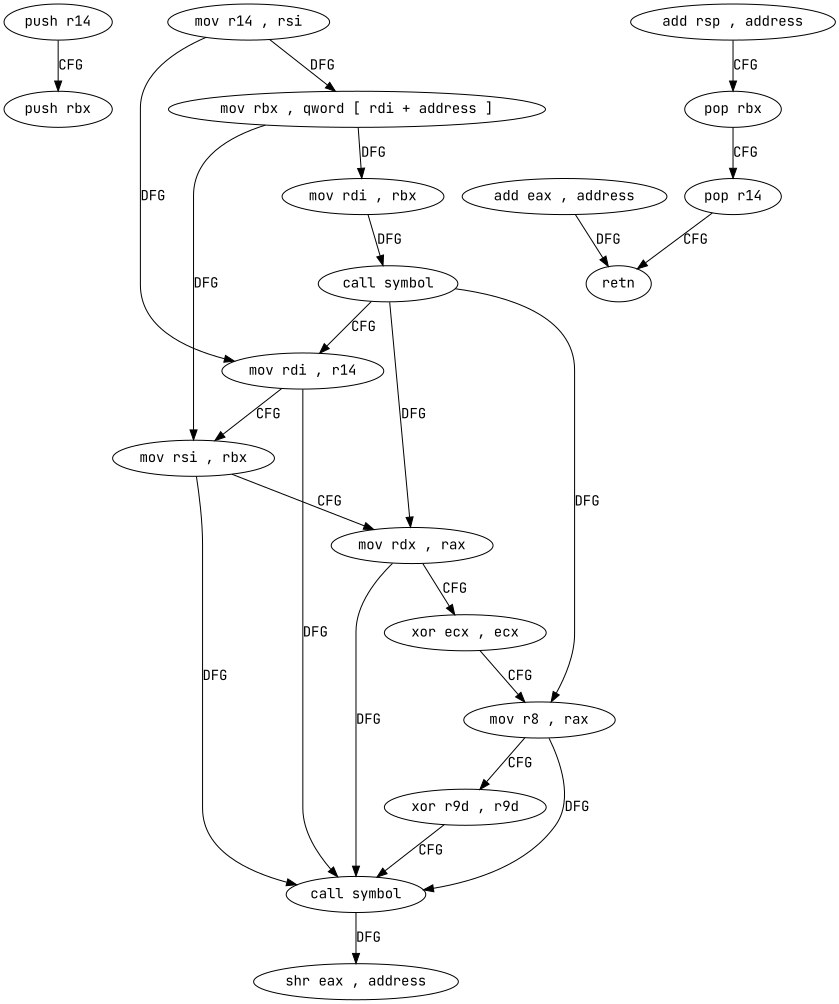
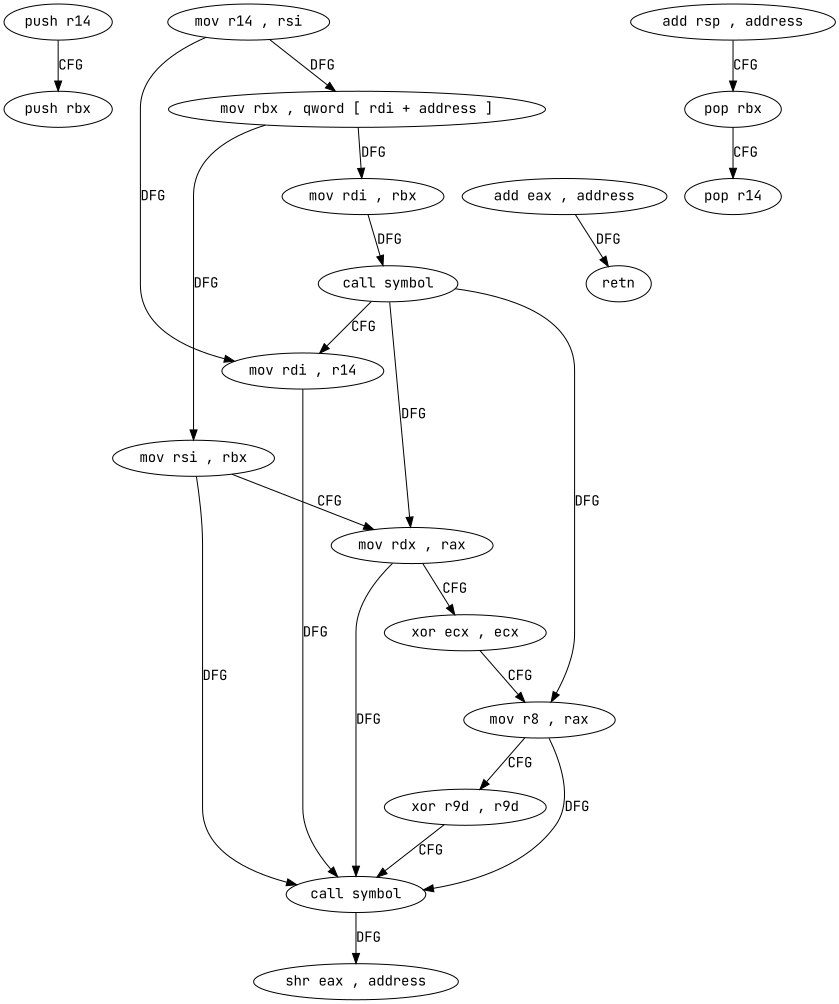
  digraph {
    fontname="JetBrains Mono"
    node [fontname="JetBrains Mono"]
    edge [fontname="JetBrains Mono"]
    n1 [label="push r14"]
    n2 [label="push rbx"]
    n3 [label="mov r14 , rsi"]
    n4 [label="mov rbx , qword [ rdi + address ]"]
    n5 [label="mov rdi , r14"]
    n6 [label="mov rdi , rbx"]
    n7 [label="mov rsi , rbx"]
    n8 [label="call symbol"]
    n9 [label="call symbol"]
    n10 [label="mov rdx , rax"]
    n11 [label="mov r8 , rax"]
    n12 [label="xor ecx , ecx"]
    n13 [label="xor r9d , r9d"]
    n14 [label="shr eax , address"]
    n15 [label="add eax , address"]
    n16 [label=retn]
    n17 [label="add rsp , address"]
    n18 [label="pop rbx"]
    n19 [label="pop r14"]
    n1 -> n2 [label=CFG]
    n3 -> n4 [label=DFG]
    n3 -> n5 [label=DFG]
    n4 -> n6 [label=DFG]
    n4 -> n7 [label=DFG]
-   n5 -> n7 [label=CFG]
    n5 -> n8 [label=DFG]
    n6 -> n9 [label=DFG]
    n7 -> n8 [label=DFG]
    n7 -> n10 [label=CFG]
    n8 -> n14 [label=DFG]
    n9 -> n5 [label=CFG]
    n9 -> n10 [label=DFG]
    n9 -> n11 [label=DFG]
    n10 -> n8 [label=DFG]
    n10 -> n12 [label=CFG]
    n11 -> n8 [label=DFG]
    n11 -> n13 [label=CFG]
    n12 -> n11 [label=CFG]
    n13 -> n8 [label=CFG]
    n15 -> n16 [label=DFG]
    n17 -> n18 [label=CFG]
    n18 -> n19 [label=CFG]
-   n19 -> n16 [label=CFG]
  }
